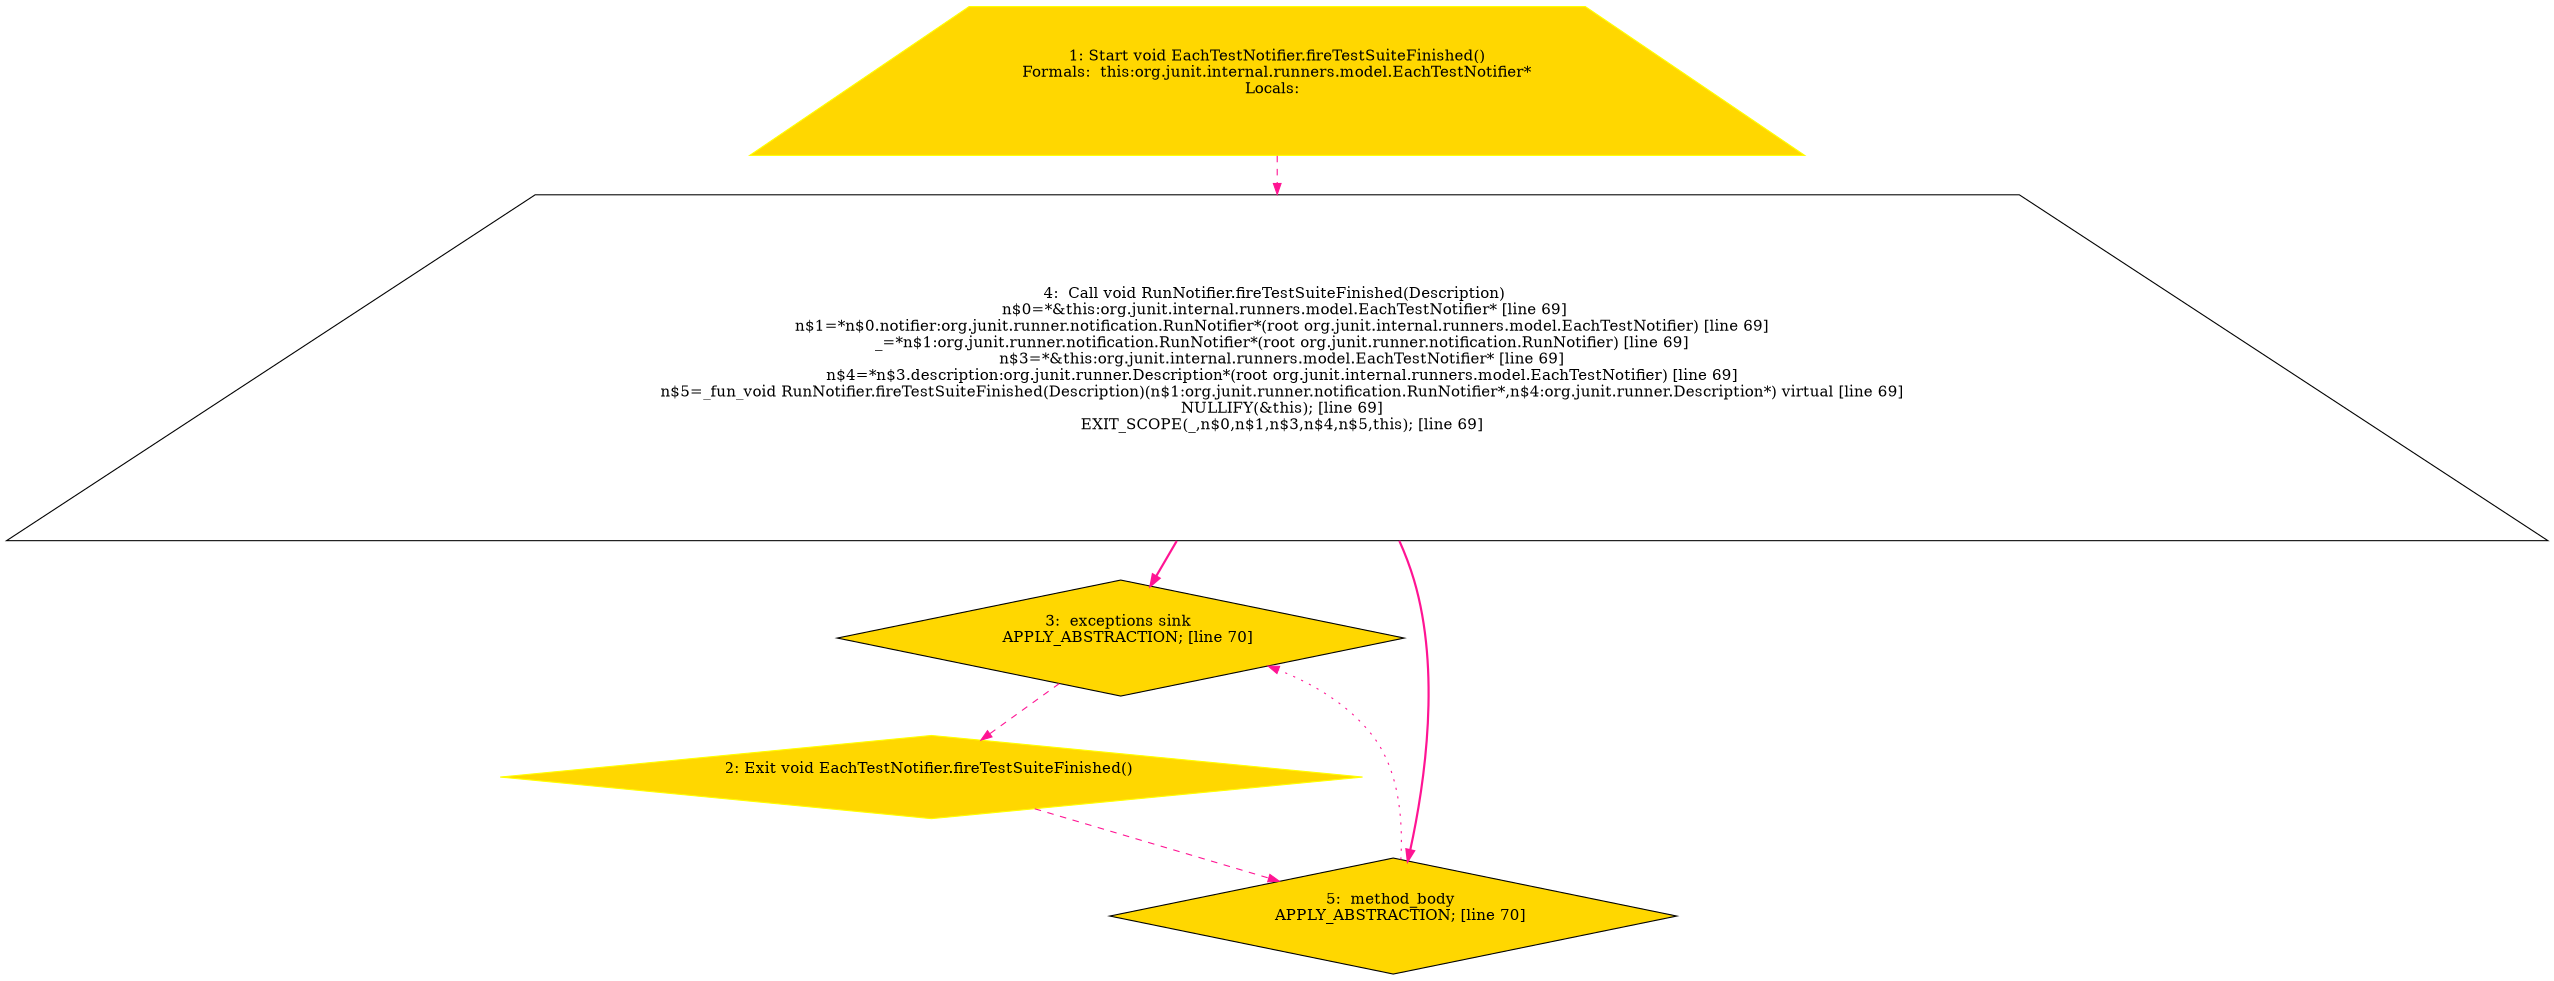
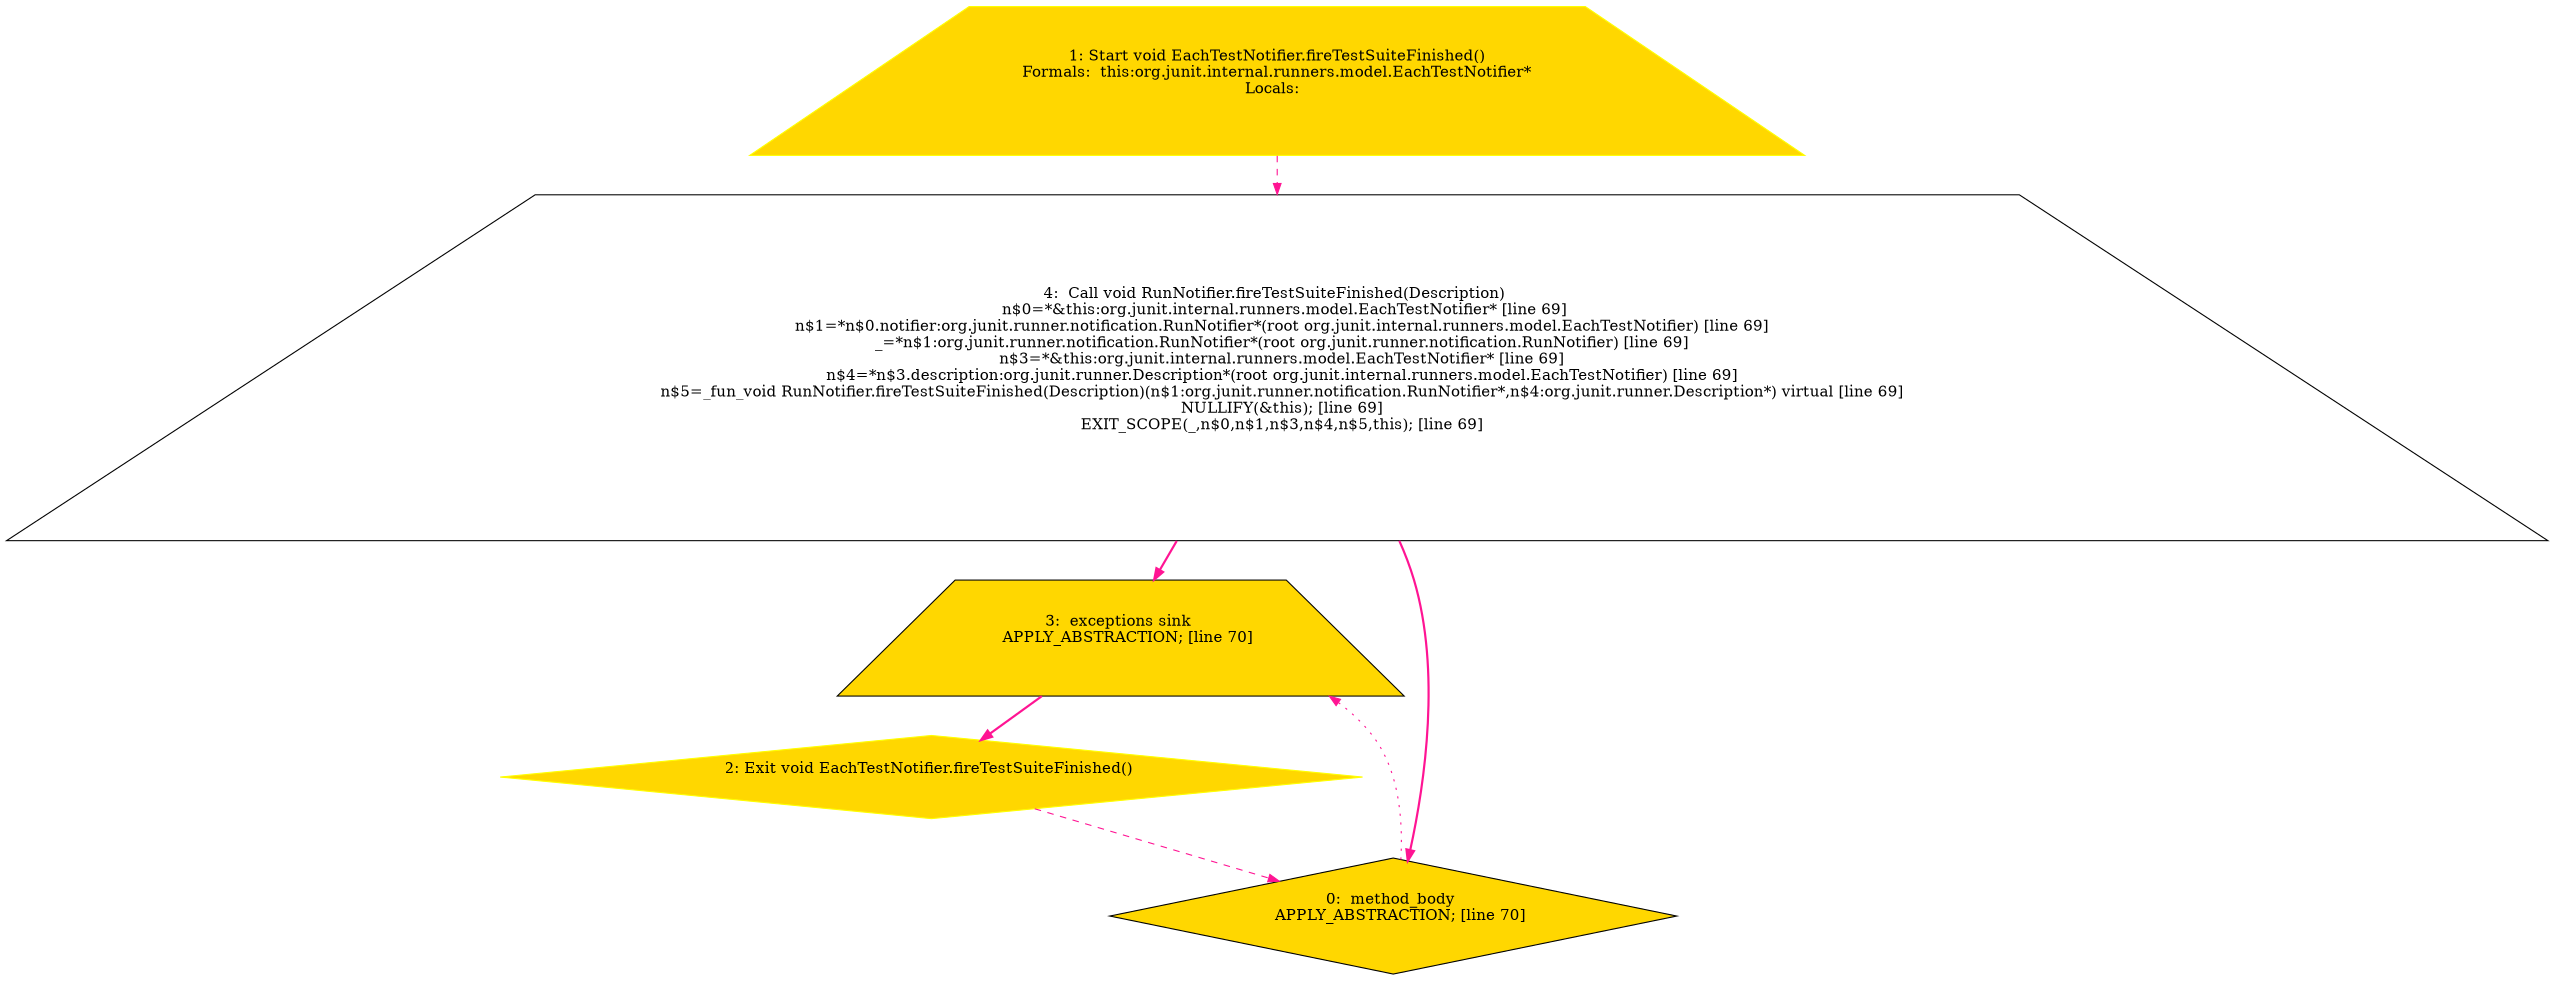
  digraph {
    node [fillcolor=gold shape=diamond style=filled]
    edge [color=deeppink style=bold]
    n1 [color=yellow label="1: Start void EachTestNotifier.fireTestSuiteFinished()\nFormals:  this:org.junit.internal.runners.model.EachTestNotifier*\nLocals:  \n  " shape=trapezium]
    n2 [fillcolor=white label="4:  Call void RunNotifier.fireTestSuiteFinished(Description) \n   n$0=*&this:org.junit.internal.runners.model.EachTestNotifier* [line 69]\n  n$1=*n$0.notifier:org.junit.runner.notification.RunNotifier*(root org.junit.internal.runners.model.EachTestNotifier) [line 69]\n  _=*n$1:org.junit.runner.notification.RunNotifier*(root org.junit.runner.notification.RunNotifier) [line 69]\n  n$3=*&this:org.junit.internal.runners.model.EachTestNotifier* [line 69]\n  n$4=*n$3.description:org.junit.runner.Description*(root org.junit.internal.runners.model.EachTestNotifier) [line 69]\n  n$5=_fun_void RunNotifier.fireTestSuiteFinished(Description)(n$1:org.junit.runner.notification.RunNotifier*,n$4:org.junit.runner.Description*) virtual [line 69]\n  NULLIFY(&this); [line 69]\n  EXIT_SCOPE(_,n$0,n$1,n$3,n$4,n$5,this); [line 69]\n " shape=trapezium]
-   n3 [label="3:  exceptions sink \n   APPLY_ABSTRACTION; [line 70]\n "]
-   n4 [label="5:  method_body \n   APPLY_ABSTRACTION; [line 70]\n "]
+   n3 [label="3:  exceptions sink \n   APPLY_ABSTRACTION; [line 70]\n " shape=trapezium]
+   n4 [label="0:  method_body \n   APPLY_ABSTRACTION; [line 70]\n "]
    n5 [color=yellow label="2: Exit void EachTestNotifier.fireTestSuiteFinished() \n  "]
    n1 -> n2 [style=dashed]
    n2 -> n3
    n2 -> n4
-   n3 -> n5 [style=dashed]
+   n3 -> n5
    n4 -> n3 [style=dotted]
    n5 -> n4 [style=dashed]
  }
